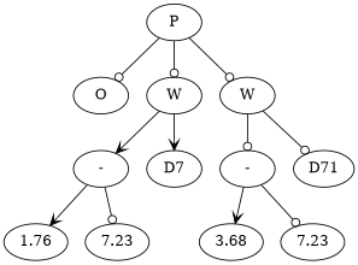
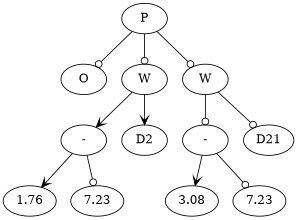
  digraph {
    edge [arrowhead=odot]
    n1 [label=O]
    n2 [label=P]
    n3 [label=W]
    n4 [label=W]
    n5 [label="-"]
-   n6 [label=D7]
+   n6 [label=D2]
    n7 [label="-"]
-   n8 [label=D71]
+   n8 [label=D21]
    n9 [label=1.76]
    n10 [label=7.23]
-   n11 [label=3.68]
+   n11 [label=3.08]
    n12 [label=7.23]
    n2 -> n1
    n2 -> n3
    n2 -> n4
    n3 -> n5 [arrowhead=vee]
    n3 -> n6 [arrowhead=vee]
    n4 -> n7
    n4 -> n8
    n5 -> n9 [arrowhead=vee]
    n5 -> n10
    n7 -> n11 [arrowhead=vee]
    n7 -> n12
  }
